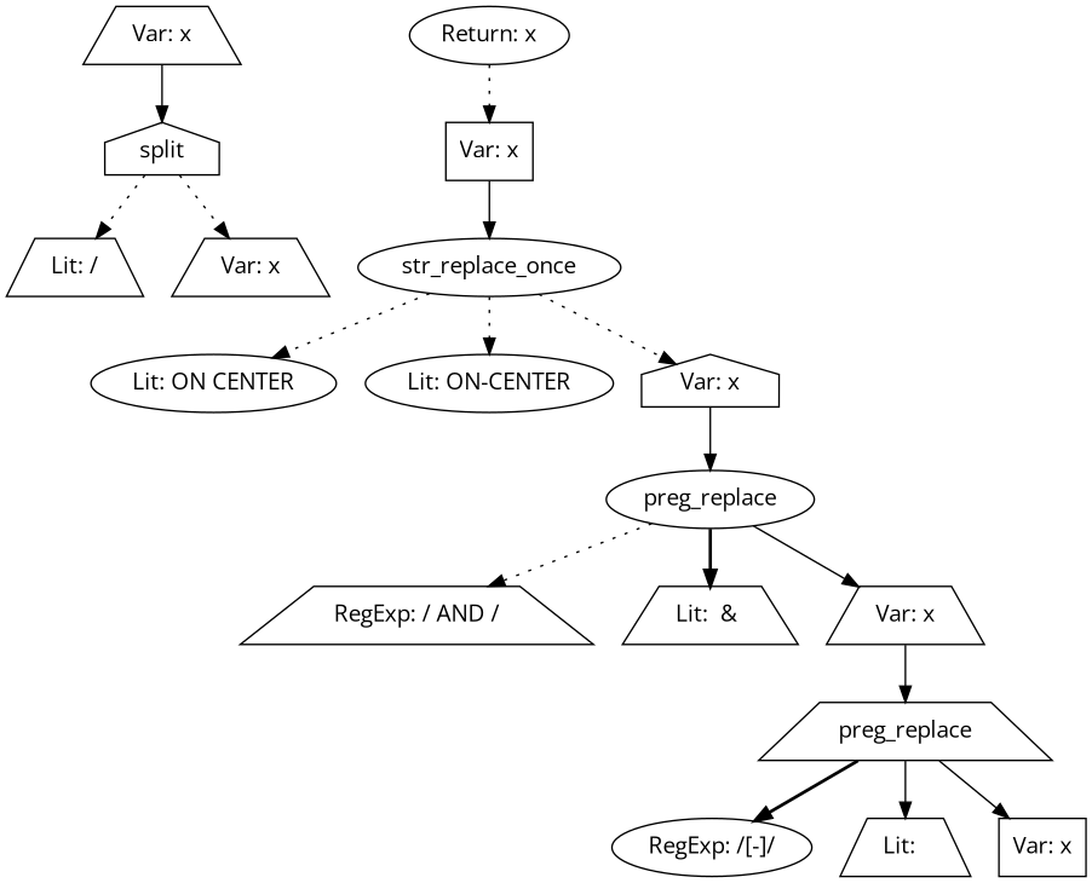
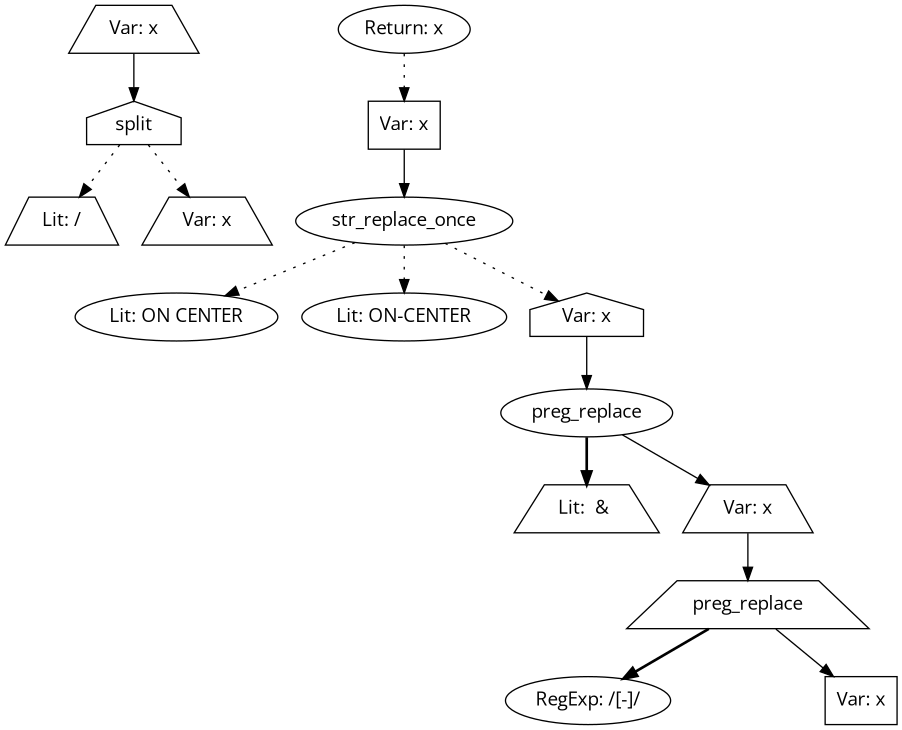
  digraph {
    fontname="Open Sans"
    node [fontname="Open Sans" shape=trapezium]
    edge [fontname="Open Sans" style=dotted]
    n1 [label=split shape=house]
    n2 [label="Lit: /"]
    n3 [label="Var: x"]
    n4 [label="Var: x"]
    n5 [label=preg_replace]
    n6 [label="RegExp: /[-]/" shape=ellipse]
-   n7 [label="Lit:  "]
    n8 [label="Var: x" shape=box]
    n9 [label=preg_replace shape=ellipse]
-   n10 [label="RegExp: / AND /"]
    n11 [label="Lit:  & "]
    n12 [label="Var: x"]
    n13 [label=str_replace_once shape=ellipse]
    n14 [label="Lit: ON CENTER" shape=ellipse]
    n15 [label="Lit: ON-CENTER" shape=ellipse]
    n16 [label="Var: x" shape=house]
    n17 [label="Var: x" shape=box]
    n18 [label="Return: x" shape=ellipse]
    n1 -> n2
    n1 -> n3
    n4 -> n1 [style=solid]
    n5 -> n6 [style=bold]
-   n5 -> n7 [style=solid]
    n5 -> n8 [style=solid]
-   n9 -> n10
    n9 -> n11 [style=bold]
    n9 -> n12 [style=solid]
    n12 -> n5 [style=solid]
    n13 -> n14
    n13 -> n15
    n13 -> n16
    n16 -> n9 [style=solid]
    n17 -> n13 [style=solid]
    n18 -> n17
  }
